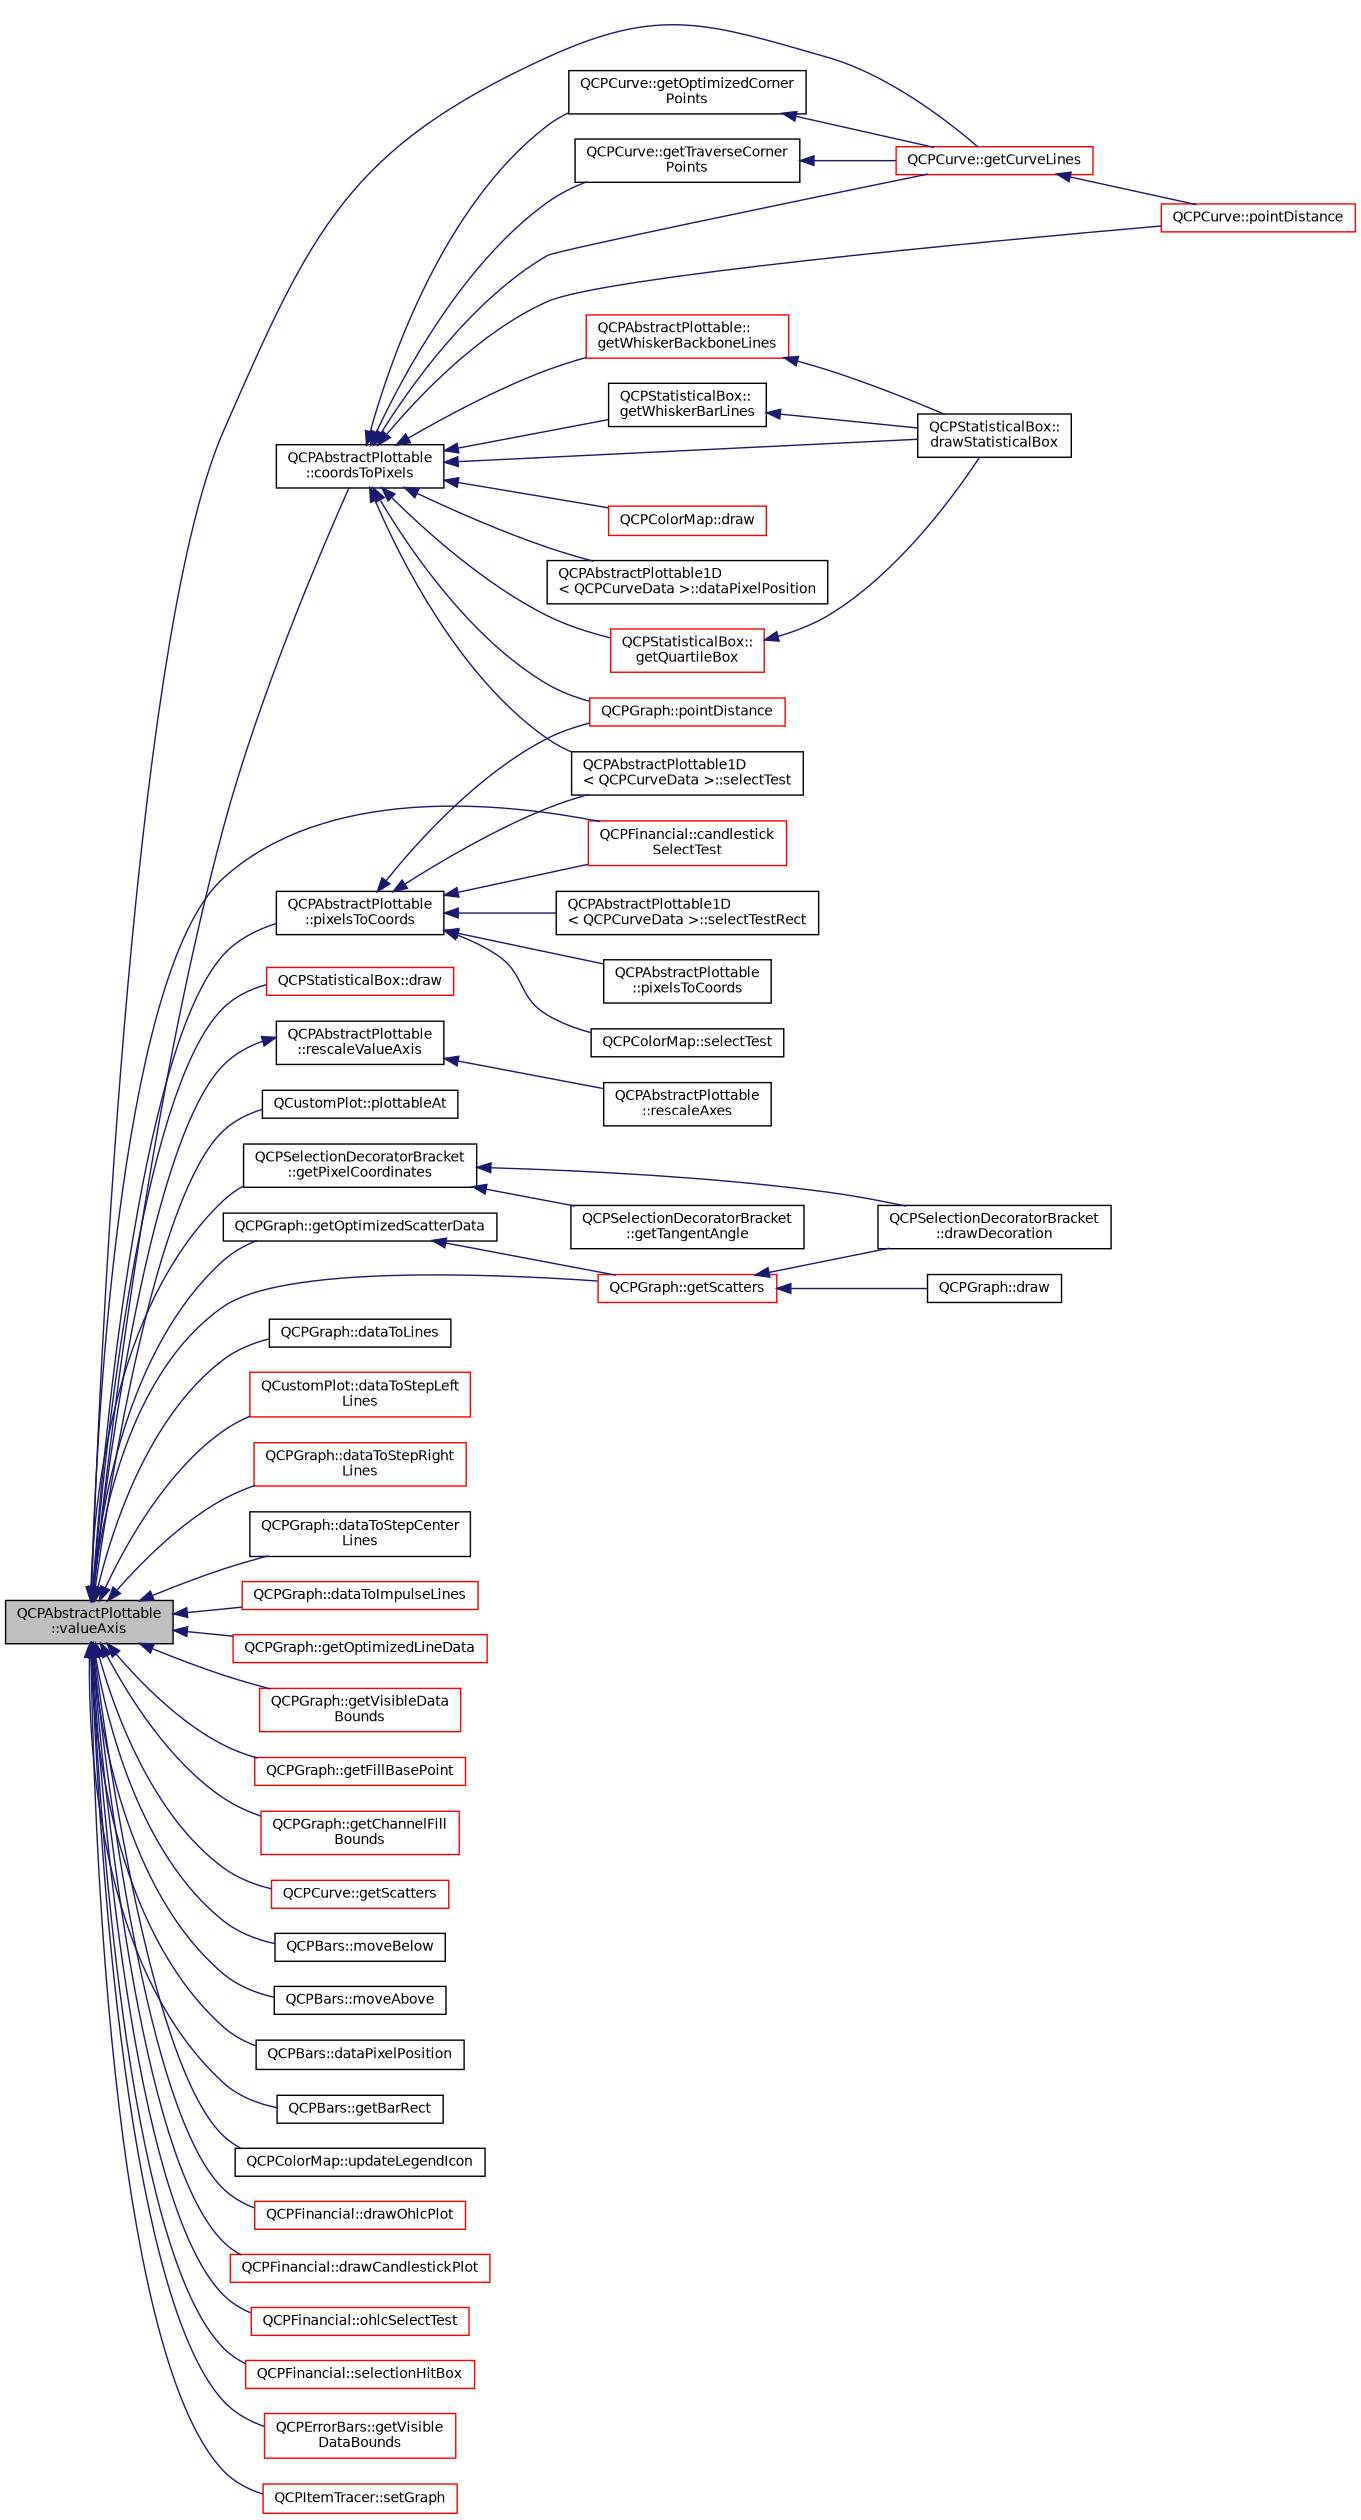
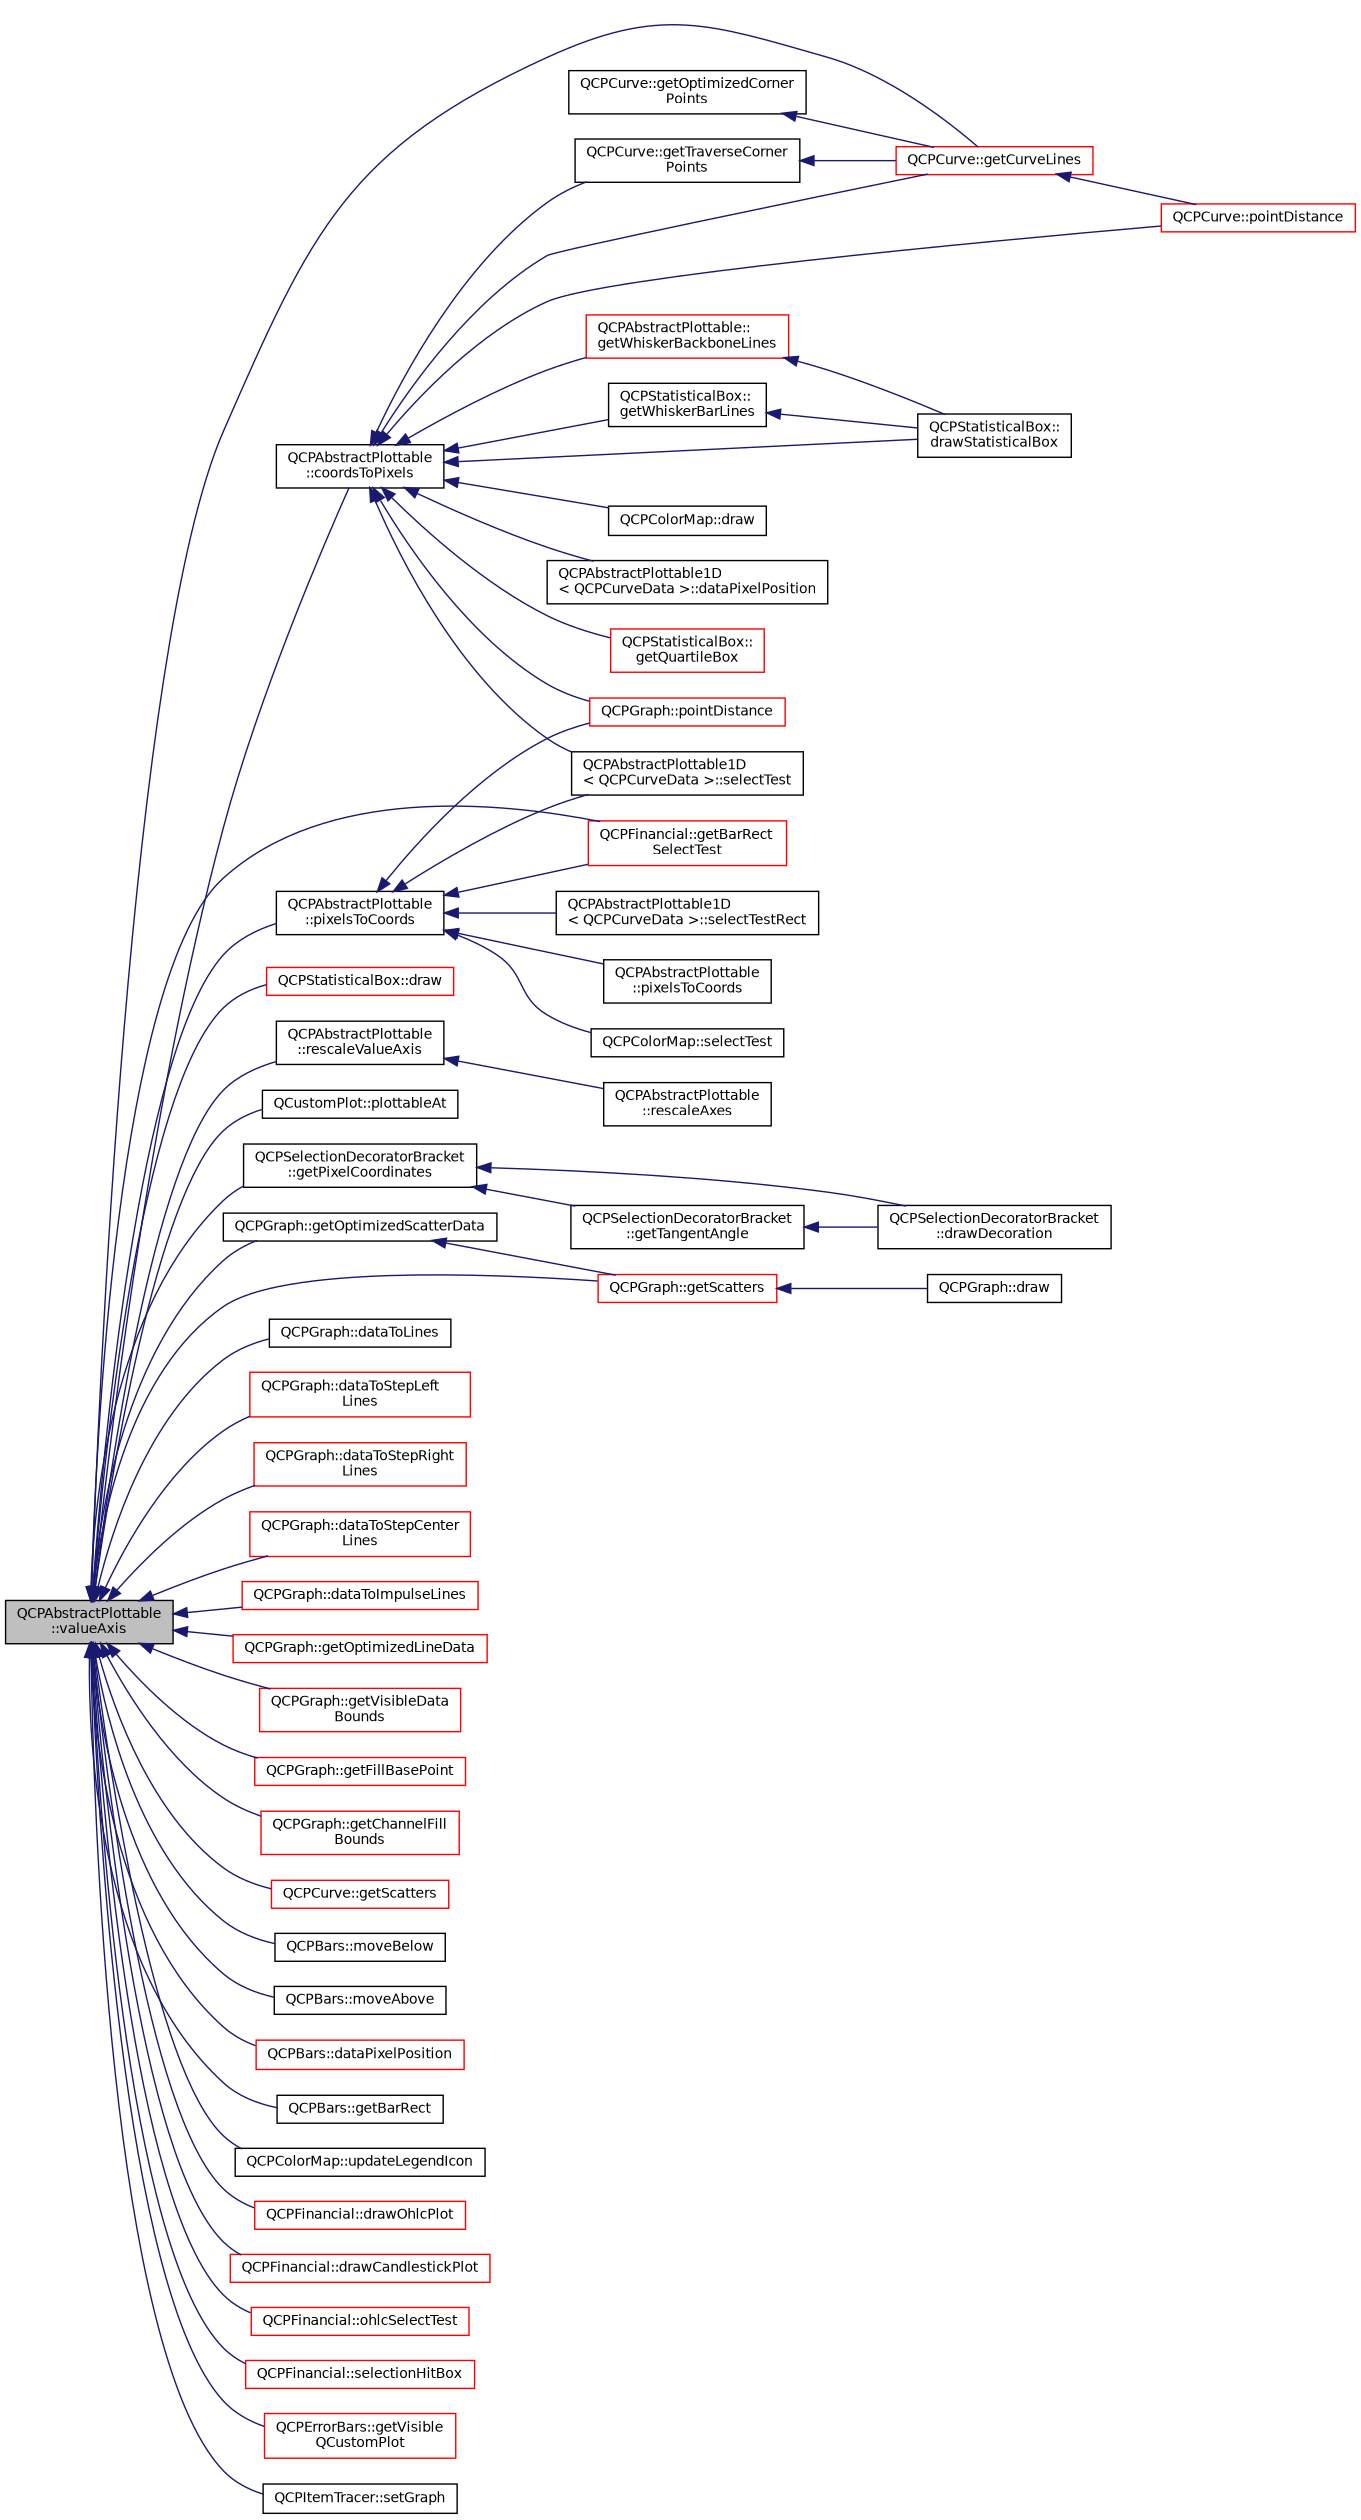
  digraph {
    rankdir=LR
    node [color=black fillcolor=white fontname=Helvetica fontsize=10 shape=record style=filled]
    edge [color=midnightblue dir=back fontname=Helvetica fontsize=10 labelfontname=Helvetica labelfontsize=10 style=solid]
    n1 [fillcolor=grey75 fontcolor=black height=0.2 label="QCPAbstractPlottable\l::valueAxis" width=0.4]
    n2 [height=0.2 label="QCPAbstractPlottable\l::coordsToPixels" width=0.4]
    n3 [color=red height=0.2 label="QCPCurve::getCurveLines" width=0.4]
    n4 [color=red height=0.2 label="QCPStatisticalBox::draw" width=0.4]
    n5 [height=0.2 label="QCPAbstractPlottable\l::pixelsToCoords" width=0.4]
-   n6 [color=red height=0.2 label="QCPFinancial::candlestick\lSelectTest" width=0.4]
+   n6 [color=red height=0.2 label="QCPFinancial::getBarRect\lSelectTest" width=0.4]
    n7 [height=0.2 label="QCPAbstractPlottable\l::rescaleValueAxis" width=0.4]
    n8 [height=0.2 label="QCustomPlot::plottableAt" width=0.4]
    n9 [height=0.2 label="QCPSelectionDecoratorBracket\l::getPixelCoordinates" width=0.4]
    n10 [color=red height=0.2 label="QCPGraph::getScatters" width=0.4]
    n11 [height=0.2 label="QCPGraph::dataToLines" width=0.4]
-   n12 [color=red height=0.2 label="QCustomPlot::dataToStepLeft\lLines" width=0.4]
+   n12 [color=red height=0.2 label="QCPGraph::dataToStepLeft\lLines" width=0.4]
    n13 [color=red height=0.2 label="QCPGraph::dataToStepRight\lLines" width=0.4]
-   n14 [height=0.2 label="QCPGraph::dataToStepCenter\lLines" width=0.4]
+   n14 [color=red height=0.2 label="QCPGraph::dataToStepCenter\lLines" width=0.4]
    n15 [color=red height=0.2 label="QCPGraph::dataToImpulseLines" width=0.4]
    n16 [color=red height=0.2 label="QCPGraph::getOptimizedLineData" width=0.4]
    n17 [height=0.2 label="QCPGraph::getOptimizedScatterData" width=0.4]
    n18 [color=red height=0.2 label="QCPGraph::getVisibleData\lBounds" width=0.4]
    n19 [color=red height=0.2 label="QCPGraph::getFillBasePoint" width=0.4]
    n20 [color=red height=0.2 label="QCPGraph::getChannelFill\lBounds" width=0.4]
    n21 [color=red height=0.2 label="QCPCurve::getScatters" width=0.4]
    n22 [height=0.2 label="QCPBars::moveBelow" width=0.4]
    n23 [height=0.2 label="QCPBars::moveAbove" width=0.4]
-   n24 [height=0.2 label="QCPBars::dataPixelPosition" width=0.4]
+   n24 [color=red height=0.2 label="QCPBars::dataPixelPosition" width=0.4]
    n25 [height=0.2 label="QCPBars::getBarRect" width=0.4]
    n26 [height=0.2 label="QCPColorMap::updateLegendIcon" width=0.4]
    n27 [color=red height=0.2 label="QCPFinancial::drawOhlcPlot" width=0.4]
    n28 [color=red height=0.2 label="QCPFinancial::drawCandlestickPlot" width=0.4]
    n29 [color=red height=0.2 label="QCPFinancial::ohlcSelectTest" width=0.4]
    n30 [color=red height=0.2 label="QCPFinancial::selectionHitBox" width=0.4]
-   n31 [color=red height=0.2 label="QCPErrorBars::getVisible\lDataBounds" width=0.4]
-   n32 [color=red height=0.2 label="QCPItemTracer::setGraph" width=0.4]
-   n33 [color=red height=0.2 label="QCPColorMap::draw" width=0.4]
+   n31 [color=red height=0.2 label="QCPErrorBars::getVisible\lQCustomPlot" width=0.4]
+   n32 [height=0.2 label="QCPItemTracer::setGraph" width=0.4]
+   n33 [height=0.2 label="QCPColorMap::draw" width=0.4]
    n34 [height=0.2 label="QCPAbstractPlottable1D\l\< QCPCurveData \>::dataPixelPosition" width=0.4]
    n35 [height=0.2 label="QCPAbstractPlottable1D\l\< QCPCurveData \>::selectTest" width=0.4]
    n36 [color=red height=0.2 label="QCPGraph::pointDistance" width=0.4]
    n37 [color=red height=0.2 label="QCPCurve::pointDistance" width=0.4]
    n38 [height=0.2 label="QCPCurve::getOptimizedCorner\lPoints" width=0.4]
    n39 [height=0.2 label="QCPCurve::getTraverseCorner\lPoints" width=0.4]
    n40 [height=0.2 label="QCPStatisticalBox::\ldrawStatisticalBox" width=0.4]
    n41 [color=red height=0.2 label="QCPStatisticalBox::\lgetQuartileBox" width=0.4]
    n42 [color=red height=0.2 label="QCPAbstractPlottable::\lgetWhiskerBackboneLines" width=0.4]
    n43 [height=0.2 label="QCPStatisticalBox::\lgetWhiskerBarLines" width=0.4]
    n44 [height=0.2 label="QCPAbstractPlottable1D\l\< QCPCurveData \>::selectTestRect" width=0.4]
    n45 [height=0.2 label="QCPAbstractPlottable\l::pixelsToCoords" width=0.4]
    n46 [height=0.2 label="QCPColorMap::selectTest" width=0.4]
    n47 [height=0.2 label="QCPAbstractPlottable\l::rescaleAxes" width=0.4]
    n48 [height=0.2 label="QCPSelectionDecoratorBracket\l::drawDecoration" width=0.4]
    n49 [height=0.2 label="QCPSelectionDecoratorBracket\l::getTangentAngle" width=0.4]
    n50 [height=0.2 label="QCPGraph::draw" width=0.4]
    n1 -> n2
    n1 -> n3
    n1 -> n4
    n1 -> n5
    n1 -> n6
-   n7 -> n1
+   n1 -> n7
    n1 -> n8
    n1 -> n9
    n1 -> n10
    n1 -> n11
    n1 -> n12
    n1 -> n13
    n1 -> n14
    n1 -> n15
    n1 -> n16
    n1 -> n17
    n1 -> n18
    n1 -> n19
    n1 -> n20
    n1 -> n21
    n1 -> n22
    n1 -> n23
    n1 -> n24
    n1 -> n25
    n1 -> n26
    n1 -> n27
    n1 -> n28
    n1 -> n29
    n1 -> n30
    n1 -> n31
    n1 -> n32
    n2 -> n3
    n2 -> n33
    n2 -> n34
    n2 -> n35
    n2 -> n36
    n2 -> n37
-   n2 -> n38
    n2 -> n39
    n2 -> n40
    n2 -> n41
    n2 -> n42
    n2 -> n43
    n3 -> n37
    n5 -> n6
    n5 -> n35
    n5 -> n36
    n5 -> n44
    n5 -> n45
    n5 -> n46
    n7 -> n47
    n9 -> n48
    n9 -> n49
    n10 -> n50
    n17 -> n10
    n38 -> n3
    n39 -> n3
-   n41 -> n40
    n42 -> n40
    n43 -> n40
-   n10 -> n48
+   n49 -> n48
  }
